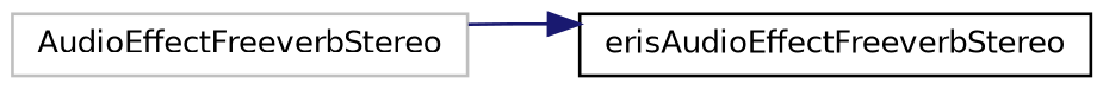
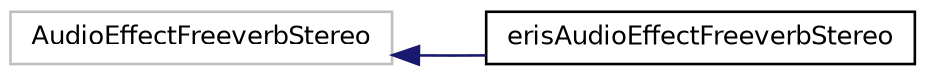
  digraph {
    rankdir=LR
    node [fillcolor=white fontname=Helvetica fontsize=10 shape=record style=filled]
    n1 [color=grey75 height=0.2 label=AudioEffectFreeverbStereo width=0.4]
    n2 [color=black height=0.2 label=erisAudioEffectFreeverbStereo width=0.4]
-   n2 -> n1 [color=midnightblue dir=back fontname=Helvetica fontsize=10 labelfontname=Helvetica labelfontsize=10 style=solid]
+   n1 -> n2 [color=midnightblue dir=back fontname=Helvetica fontsize=10 labelfontname=Helvetica labelfontsize=10 style=solid]
  }
